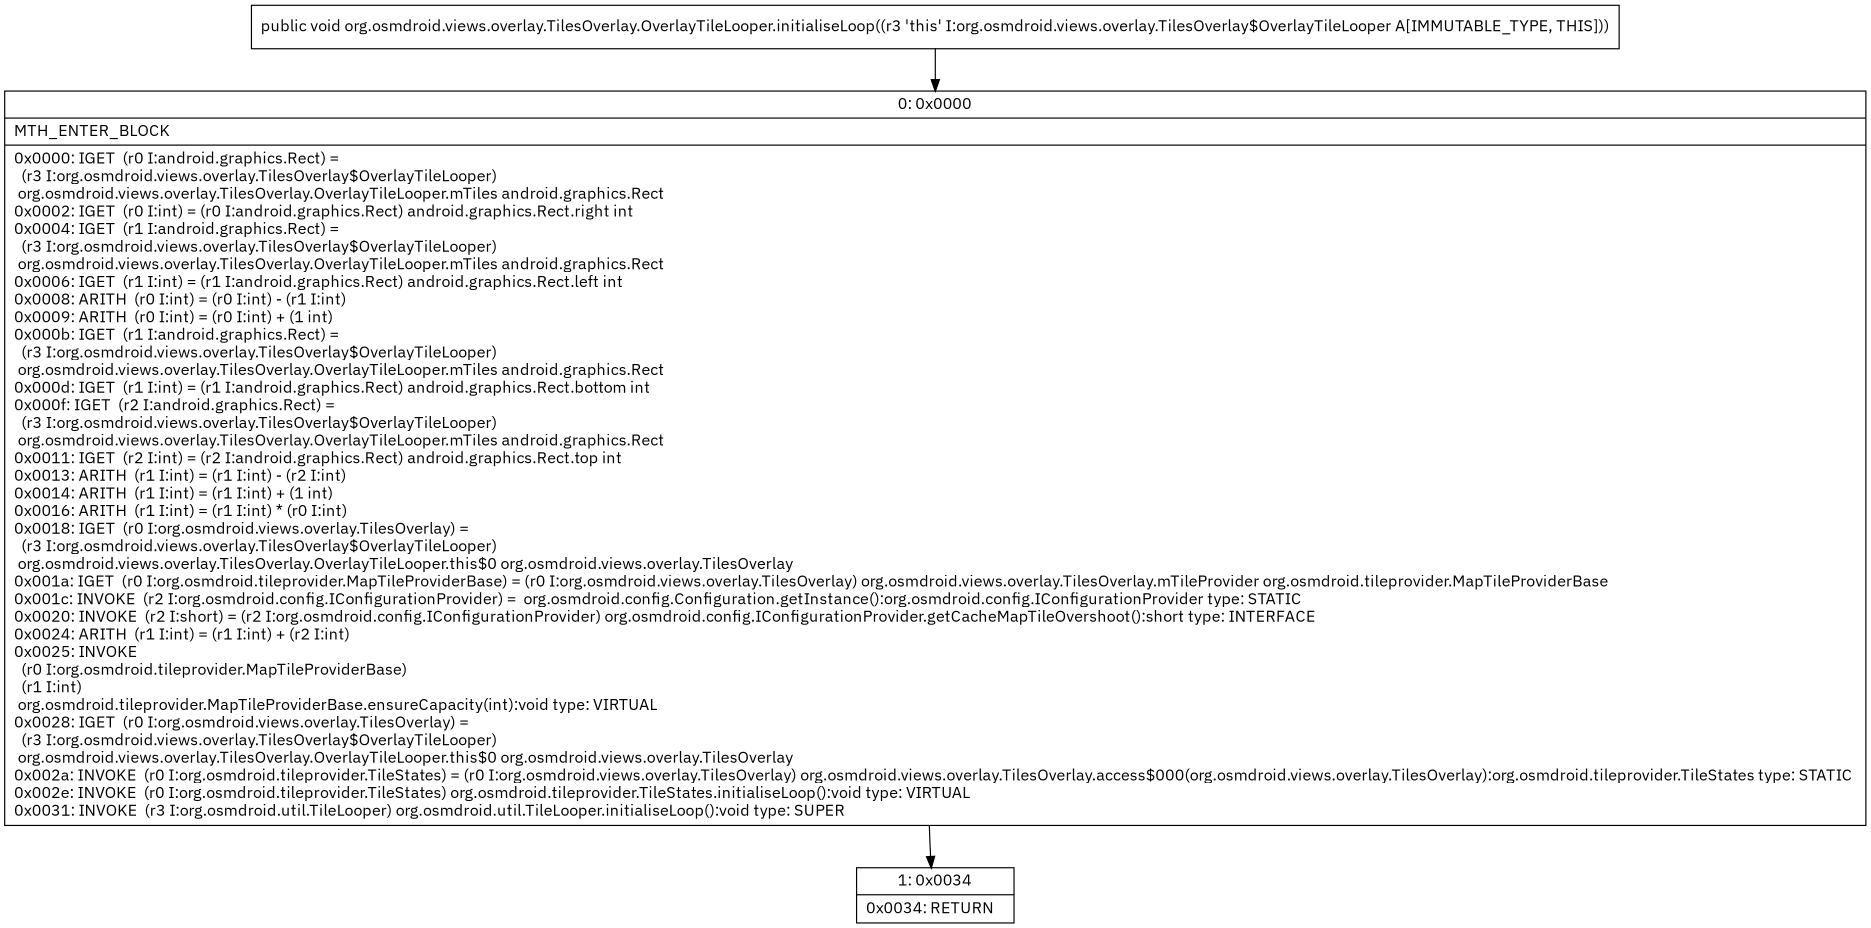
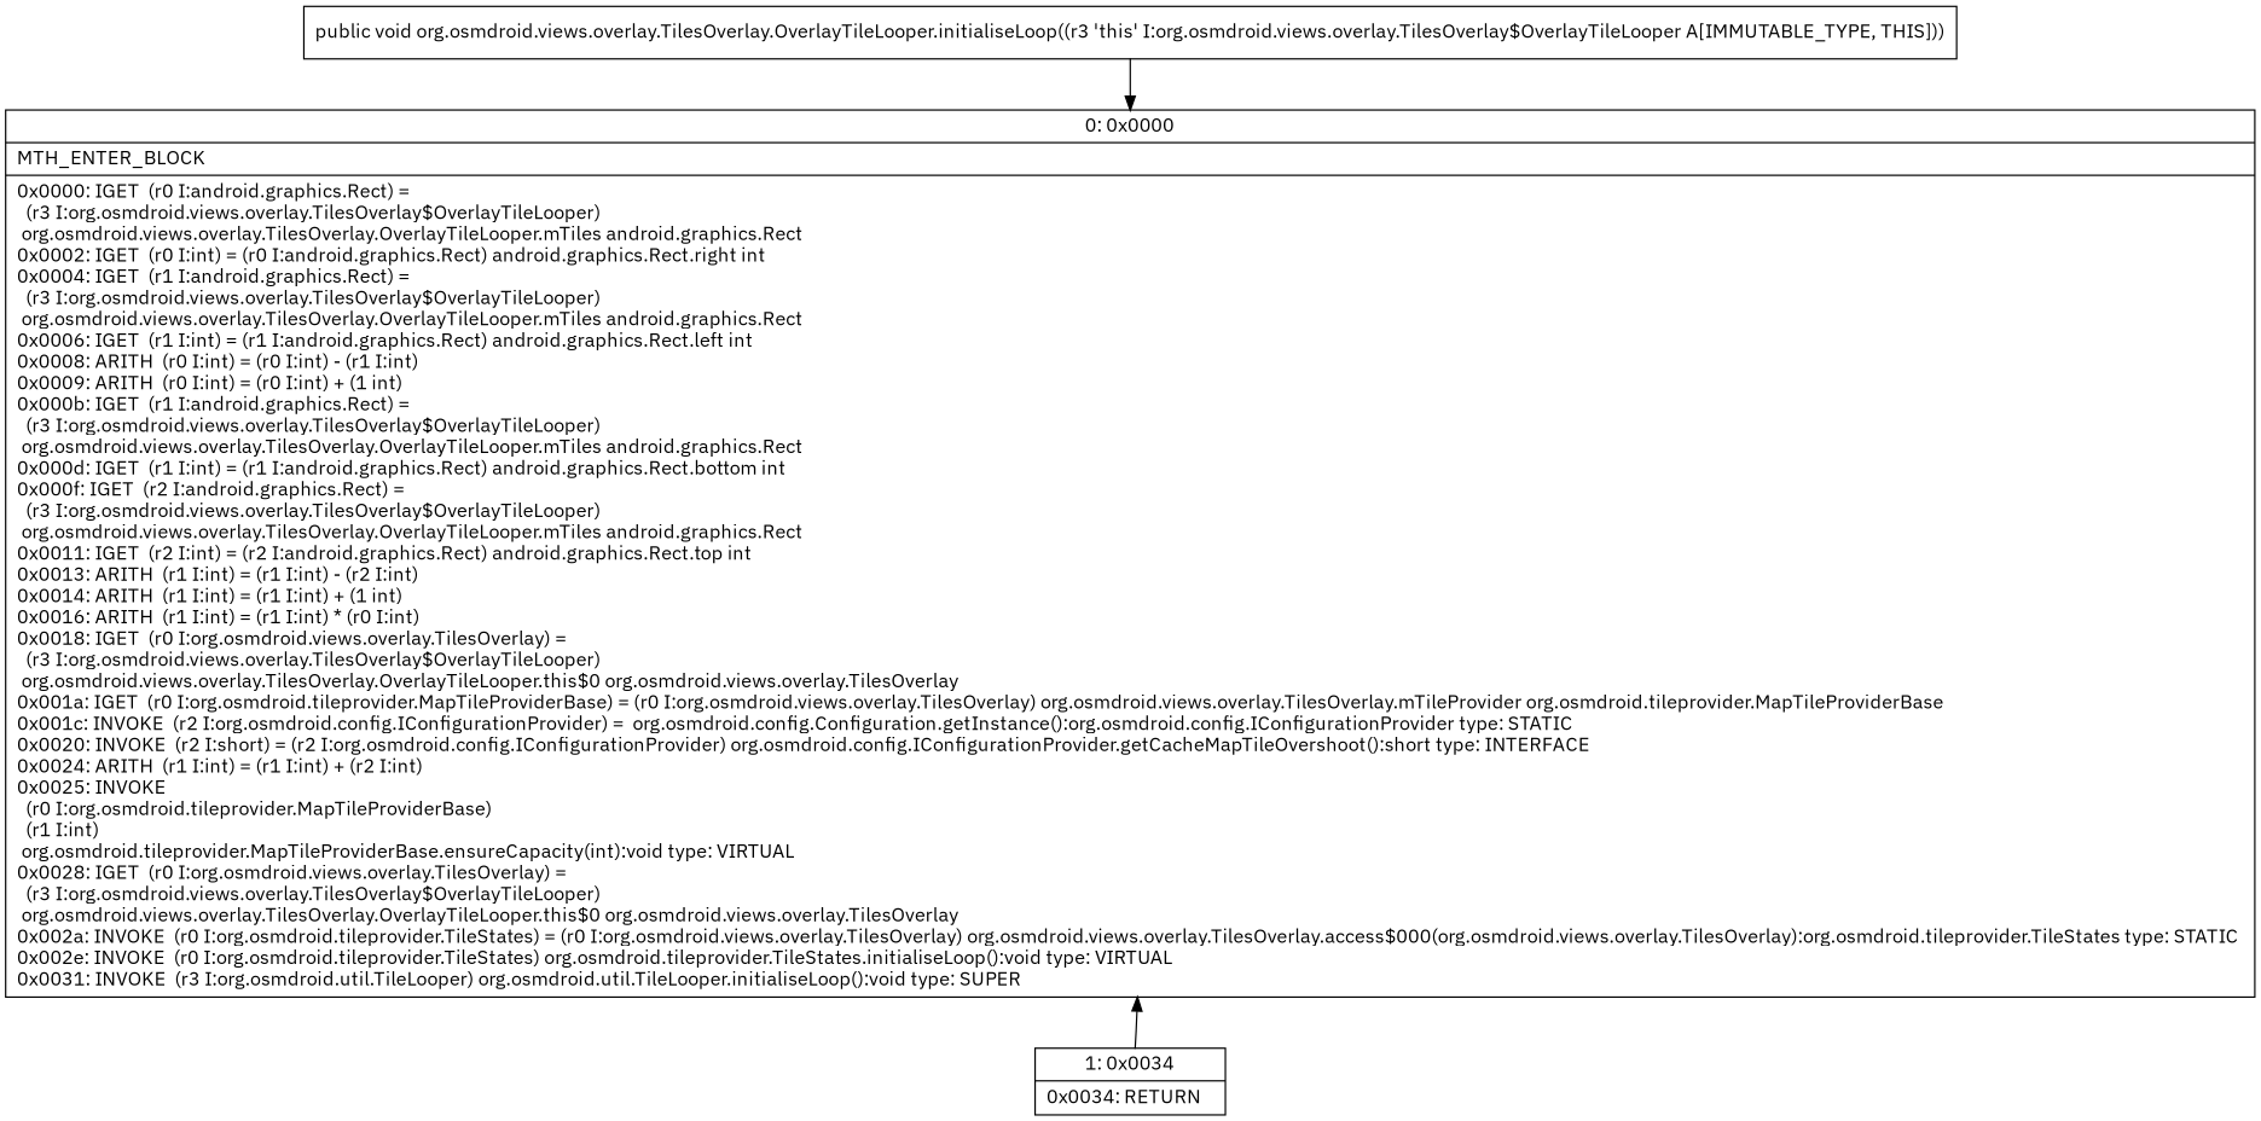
  digraph {
    fontname="IBM Plex Sans"
    node [shape=record fontname="IBM Plex Sans"]
    edge [fontname="IBM Plex Sans"]
    n1 [label="{0\:\ 0x0000|MTH_ENTER_BLOCK\l|0x0000: IGET  (r0 I:android.graphics.Rect) = \l  (r3 I:org.osmdroid.views.overlay.TilesOverlay$OverlayTileLooper)\l org.osmdroid.views.overlay.TilesOverlay.OverlayTileLooper.mTiles android.graphics.Rect \l0x0002: IGET  (r0 I:int) = (r0 I:android.graphics.Rect) android.graphics.Rect.right int \l0x0004: IGET  (r1 I:android.graphics.Rect) = \l  (r3 I:org.osmdroid.views.overlay.TilesOverlay$OverlayTileLooper)\l org.osmdroid.views.overlay.TilesOverlay.OverlayTileLooper.mTiles android.graphics.Rect \l0x0006: IGET  (r1 I:int) = (r1 I:android.graphics.Rect) android.graphics.Rect.left int \l0x0008: ARITH  (r0 I:int) = (r0 I:int) \- (r1 I:int) \l0x0009: ARITH  (r0 I:int) = (r0 I:int) + (1 int) \l0x000b: IGET  (r1 I:android.graphics.Rect) = \l  (r3 I:org.osmdroid.views.overlay.TilesOverlay$OverlayTileLooper)\l org.osmdroid.views.overlay.TilesOverlay.OverlayTileLooper.mTiles android.graphics.Rect \l0x000d: IGET  (r1 I:int) = (r1 I:android.graphics.Rect) android.graphics.Rect.bottom int \l0x000f: IGET  (r2 I:android.graphics.Rect) = \l  (r3 I:org.osmdroid.views.overlay.TilesOverlay$OverlayTileLooper)\l org.osmdroid.views.overlay.TilesOverlay.OverlayTileLooper.mTiles android.graphics.Rect \l0x0011: IGET  (r2 I:int) = (r2 I:android.graphics.Rect) android.graphics.Rect.top int \l0x0013: ARITH  (r1 I:int) = (r1 I:int) \- (r2 I:int) \l0x0014: ARITH  (r1 I:int) = (r1 I:int) + (1 int) \l0x0016: ARITH  (r1 I:int) = (r1 I:int) * (r0 I:int) \l0x0018: IGET  (r0 I:org.osmdroid.views.overlay.TilesOverlay) = \l  (r3 I:org.osmdroid.views.overlay.TilesOverlay$OverlayTileLooper)\l org.osmdroid.views.overlay.TilesOverlay.OverlayTileLooper.this$0 org.osmdroid.views.overlay.TilesOverlay \l0x001a: IGET  (r0 I:org.osmdroid.tileprovider.MapTileProviderBase) = (r0 I:org.osmdroid.views.overlay.TilesOverlay) org.osmdroid.views.overlay.TilesOverlay.mTileProvider org.osmdroid.tileprovider.MapTileProviderBase \l0x001c: INVOKE  (r2 I:org.osmdroid.config.IConfigurationProvider) =  org.osmdroid.config.Configuration.getInstance():org.osmdroid.config.IConfigurationProvider type: STATIC \l0x0020: INVOKE  (r2 I:short) = (r2 I:org.osmdroid.config.IConfigurationProvider) org.osmdroid.config.IConfigurationProvider.getCacheMapTileOvershoot():short type: INTERFACE \l0x0024: ARITH  (r1 I:int) = (r1 I:int) + (r2 I:int) \l0x0025: INVOKE  \l  (r0 I:org.osmdroid.tileprovider.MapTileProviderBase)\l  (r1 I:int)\l org.osmdroid.tileprovider.MapTileProviderBase.ensureCapacity(int):void type: VIRTUAL \l0x0028: IGET  (r0 I:org.osmdroid.views.overlay.TilesOverlay) = \l  (r3 I:org.osmdroid.views.overlay.TilesOverlay$OverlayTileLooper)\l org.osmdroid.views.overlay.TilesOverlay.OverlayTileLooper.this$0 org.osmdroid.views.overlay.TilesOverlay \l0x002a: INVOKE  (r0 I:org.osmdroid.tileprovider.TileStates) = (r0 I:org.osmdroid.views.overlay.TilesOverlay) org.osmdroid.views.overlay.TilesOverlay.access$000(org.osmdroid.views.overlay.TilesOverlay):org.osmdroid.tileprovider.TileStates type: STATIC \l0x002e: INVOKE  (r0 I:org.osmdroid.tileprovider.TileStates) org.osmdroid.tileprovider.TileStates.initialiseLoop():void type: VIRTUAL \l0x0031: INVOKE  (r3 I:org.osmdroid.util.TileLooper) org.osmdroid.util.TileLooper.initialiseLoop():void type: SUPER \l}"]
    n2 [label="{1\:\ 0x0034|0x0034: RETURN   \l}"]
    n3 [label="{public void org.osmdroid.views.overlay.TilesOverlay.OverlayTileLooper.initialiseLoop((r3 'this' I:org.osmdroid.views.overlay.TilesOverlay$OverlayTileLooper A[IMMUTABLE_TYPE, THIS])) }"]
-   n1 -> n2
+   n2 -> n1
    n3 -> n1
  }
